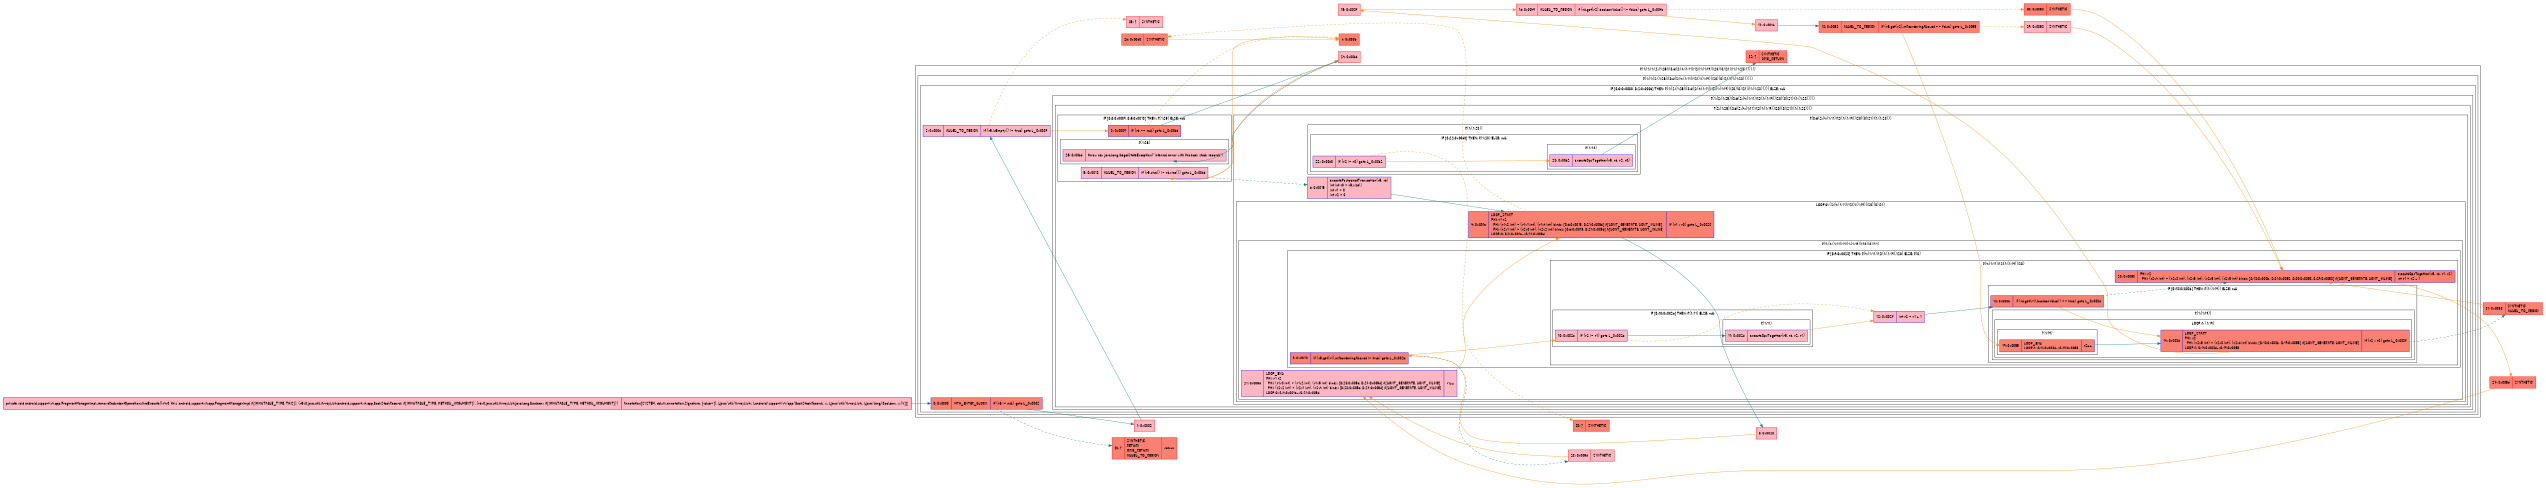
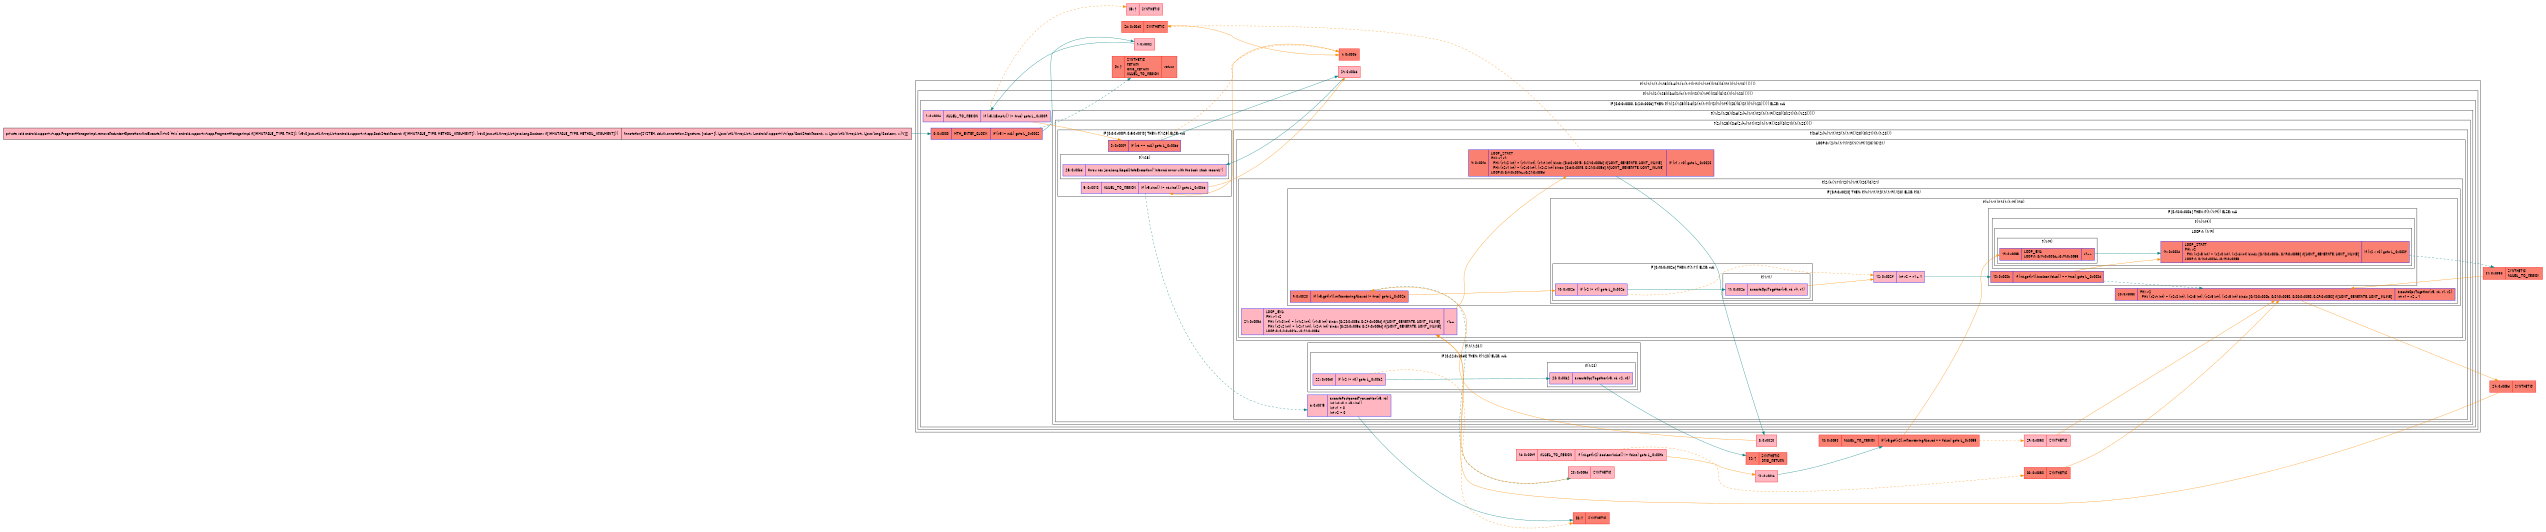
  digraph {
    fontname="Patrick Hand"
    rankdir=LR
    node [color=blue fillcolor=lightpink fontname="Patrick Hand" shape=record style=filled]
    edge [color=darkorange fontname="Patrick Hand"]
    n1 [label="{25\:\ 0x006d|throw new java.lang.IllegalStateException(\"Internal error with the back stack records\")\l}"]
    n2 [fillcolor=salmon label="{3\:\ 0x0009|if (r6 == null) goto L_0x0066\l}"]
    n3 [label="{5\:\ 0x0013|ADDED_TO_REGION\l|if (r5.size() != r6.size()) goto L_0x0066\l}"]
-   n4 [label="{11\:\ 0x002c|executeOpsTogether(r5, r6, r2, r1)\l}"]
+   n4 [label="{11\:\ 0x002c|executeOpsTogether(r5, r6, r7, r1)\l}"]
    n5 [label="{10\:\ 0x002a|if (r2 != r1) goto L_0x002c\l}"]
    n6 [fillcolor=salmon label="{19\:\ 0x0055|LOOP_END\lLOOP:1: B:14:0x003d\-\>B:19:0x0055\l|r2++\l}"]
    n7 [fillcolor=salmon label="{14\:\ 0x003d|LOOP_START\lPHI: r2 \l  PHI: (r2v5 int) = (r2v3 int), (r2v6 int) binds: [B:13:0x003b, B:19:0x0055] A[DONT_GENERATE, DONT_INLINE]\lLOOP:1: B:14:0x003d\-\>B:19:0x0055\l|if (r2 \< r0) goto L_0x003f\l}"]
    n8 [fillcolor=salmon label="{13\:\ 0x003b|if (r6.get(r1).booleanValue() == true) goto L_0x003d\l}"]
    n9 [label="{12\:\ 0x002f|int r2 = r1 + 1\l}"]
    n10 [fillcolor=salmon label="{20\:\ 0x0058|PHI: r2 \l  PHI: (r2v4 int) = (r2v3 int), (r2v5 int), (r2v5 int), (r2v5 int) binds: [B:13:0x003b, B:31:0x0058, B:30:0x0058, B:29:0x0058] A[DONT_GENERATE, DONT_INLINE]\l|executeOpsTogether(r5, r6, r1, r2)\lint r1 = r2 \- 1\l}"]
    n11 [fillcolor=salmon label="{9\:\ 0x0028|if (r5.get(r1).mReorderingAllowed != true) goto L_0x002a\l}"]
    n12 [label="{21\:\ 0x005d|LOOP_END\lPHI: r1 r2 \l  PHI: (r1v3 int) = (r1v2 int), (r1v5 int) binds: [B:28:0x005d, B:27:0x005d] A[DONT_GENERATE, DONT_INLINE]\l  PHI: (r2v2 int) = (r2v1 int), (r2v4 int) binds: [B:28:0x005d, B:27:0x005d] A[DONT_GENERATE, DONT_INLINE]\lLOOP:0: B:7:0x001e\-\>B:21:0x005d\l|r1++\l}"]
    n13 [fillcolor=salmon label="{7\:\ 0x001e|LOOP_START\lPHI: r1 r2 \l  PHI: (r1v2 int) = (r1v1 int), (r1v4 int) binds: [B:6:0x0015, B:21:0x005d] A[DONT_GENERATE, DONT_INLINE]\l  PHI: (r2v1 int) = (r2v0 int), (r2v2 int) binds: [B:6:0x0015, B:21:0x005d] A[DONT_GENERATE, DONT_INLINE]\lLOOP:0: B:7:0x001e\-\>B:21:0x005d\l|if (r1 \< r0) goto L_0x0020\l}"]
    n14 [label="{23\:\ 0x0062|executeOpsTogether(r5, r6, r2, r0)\l}"]
    n15 [label="{22\:\ 0x0060|if (r2 != r0) goto L_0x0062\l}"]
    n16 [label="{6\:\ 0x0015|executePostponedTransaction(r5, r6)\lint int r0 = r5.size()\lint r1 = 0\lint r2 = 0\l}"]
    n17 [fillcolor=salmon label="{0\:\ 0x0000|MTH_ENTER_BLOCK\l|if (r5 != null) goto L_0x0002\l}"]
    n18 [label="{2\:\ 0x0006|ADDED_TO_REGION\l|if (r5.isEmpty() != true) goto L_0x0009\l}"]
    n19 [color=red fillcolor=salmon label="{4\:\ 0x000b}"]
    n20 [color=red label="{24\:\ 0x0066}"]
-   n21 [color=red label="{15\:\ 0x003f}"]
    n22 [color=red fillcolor=salmon label="{31\:\ 0x0058|SYNTHETIC\lADDED_TO_REGION\l}"]
    n23 [color=red fillcolor=salmon label="{27\:\ 0x005d|SYNTHETIC\l}"]
    n24 [color=red label="{28\:\ 0x005d|SYNTHETIC\l}"]
    n25 [color=red label="{8\:\ 0x0020}"]
    n26 [color=red fillcolor=salmon label="{26\:\ 0x0060|SYNTHETIC\l}"]
    n27 [color=red fillcolor=salmon label="{32\:\ ?|SYNTHETIC\lORIG_RETURN\l}"]
    n28 [color=red fillcolor=salmon label="{33\:\ ?|SYNTHETIC\l}"]
    n29 [color=red label="{1\:\ 0x0002}"]
    n30 [color=red fillcolor=salmon label="{34\:\ ?|SYNTHETIC\lRETURN\lORIG_RETURN\lADDED_TO_REGION\l|return\l}"]
    n31 [color=red label="{35\:\ ?|SYNTHETIC\l}"]
    n32 [color=red label="{16\:\ 0x0049|ADDED_TO_REGION\l|if (r6.get(r2).booleanValue() != false) goto L_0x004b\l}"]
    n33 [color=red label="{17\:\ 0x004b}"]
    n34 [color=red fillcolor=salmon label="{30\:\ 0x0058|SYNTHETIC\l}"]
    n35 [color=red fillcolor=salmon label="{18\:\ 0x0053|ADDED_TO_REGION\l|if (r5.get(r2).mReorderingAllowed == false) goto L_0x0055\l}"]
    n36 [color=red label="{29\:\ 0x0058|SYNTHETIC\l}"]
    n37 [label="{private void android.support.v4.app.FragmentManagerImpl.removeRedundantOperationsAndExecute((r4v0 'this' android.support.v4.app.FragmentManagerImpl A[IMMUTABLE_TYPE, THIS]), (r5v0 java.util.ArrayList\<android.support.v4.app.BackStackRecord\> A[IMMUTABLE_TYPE, METHOD_ARGUMENT]), (r6v0 java.util.ArrayList\<java.lang.Boolean\> A[IMMUTABLE_TYPE, METHOD_ARGUMENT]))  | Annotation[SYSTEM, dalvik.annotation.Signature, \{value=[(, Ljava\/util\/ArrayList\<, Landroid\/support\/v4\/app\/BackStackRecord;, \>;, Ljava\/util\/ArrayList\<, Ljava\/lang\/Boolean;, \>;)V]\}]\l}" color=""]
    subgraph cluster_1 {
      label="R(1:(1:(1:(2:(1:25)|(3:6|(2:(4:(1:11)|12|(1:(1:19))|20)(0)|21)|(1:(1:23)))))))"
      subgraph cluster_2 {
        label="R(1:(1:(2:(1:25)|(3:6|(2:(4:(1:11)|12|(1:(1:19))|20)(0)|21)|(1:(1:23))))))"
        subgraph cluster_3 {
          label="IF [B:0:0x0000, B:2:0x0006] THEN: R(1:(2:(1:25)|(3:6|(2:(4:(1:11)|12|(1:(1:19))|20)(0)|21)|(1:(1:23))))) ELSE: null"
          n17
          n18
          subgraph cluster_4 {
            label="R(1:(2:(1:25)|(3:6|(2:(4:(1:11)|12|(1:(1:19))|20)(0)|21)|(1:(1:23)))))"
            subgraph cluster_5 {
              label="R(2:(1:25)|(3:6|(2:(4:(1:11)|12|(1:(1:19))|20)(0)|21)|(1:(1:23))))"
              subgraph cluster_6 {
                label="IF [B:3:0x0009, B:5:0x0013] THEN: R(1:25) ELSE: null"
                n2
                n3
                subgraph cluster_7 {
                  label="R(1:25)"
                  n1
                }
              }
              subgraph cluster_8 {
                label="R(3:6|(2:(4:(1:11)|12|(1:(1:19))|20)(0)|21)|(1:(1:23)))"
                n16
                subgraph cluster_9 {
                  label="LOOP:0: (2:(4:(1:11)|12|(1:(1:19))|20)(0)|21)"
                  n13
                  subgraph cluster_10 {
                    label="R(2:(4:(1:11)|12|(1:(1:19))|20)(0)|21)"
                    n12
                    subgraph cluster_11 {
                      label="IF [B:9:0x0028] THEN: R(4:(1:11)|12|(1:(1:19))|20) ELSE: R(0)"
                      n11
                      subgraph cluster_12 {
                        label="R(4:(1:11)|12|(1:(1:19))|20)"
                        n9
                        n10
                        subgraph cluster_13 {
                          label="IF [B:10:0x002a] THEN: R(1:11) ELSE: null"
                          n5
                          subgraph cluster_14 {
                            label="R(1:11)"
                            n4
                          }
                        }
                        subgraph cluster_15 {
                          label="IF [B:13:0x003b] THEN: R(1:(1:19)) ELSE: null"
                          n8
                          subgraph cluster_16 {
                            label="R(1:(1:19))"
                            subgraph cluster_17 {
                              label="LOOP:1: (1:19)"
                              n7
                              subgraph cluster_18 {
                                label="R(1:19)"
                                n6
                              }
                            }
                          }
                        }
                      }
                      subgraph cluster_19 {
                        label="R(0)"
                      }
                    }
                  }
                }
                subgraph cluster_20 {
                  label="R(1:(1:23))"
                  subgraph cluster_21 {
                    label="IF [B:22:0x0060] THEN: R(1:23) ELSE: null"
                    n15
                    subgraph cluster_22 {
                      label="R(1:23)"
                      n14
                    }
                  }
                }
              }
            }
          }
        }
      }
    }
    n2 -> n19 [style=dashed]
    n2 -> n20 [color=teal]
    n3 -> n16 [color=teal style=dashed]
    n3 -> n20
    n4 -> n9
    n5 -> n4 [color=teal]
    n5 -> n9 [style=dashed]
    n6 -> n7 [color=teal]
-   n7 -> n21
    n7 -> n22 [color=teal style=dashed]
    n8 -> n7
    n8 -> n10 [color=teal style=dashed]
    n9 -> n8 [color=teal]
    n10 -> n23
    n11 -> n5
    n11 -> n24 [color=teal style=dashed]
    n12 -> n13
    n13 -> n25 [color=teal]
    n13 -> n26 [style=dashed]
    n14 -> n27 [color=teal]
-   n15 -> n14
+   n15 -> n14 [color=teal]
    n15 -> n28 [style=dashed]
-   n16 -> n13 [color=teal]
+   n16 -> n28 [color=teal]
    n17 -> n29 [color=teal]
    n17 -> n30 [color=teal style=dashed]
    n18 -> n2
    n18 -> n31 [style=dashed]
    n19 -> n3
    n20 -> n1 [color=teal]
-   n21 -> n32
    n22 -> n10
    n23 -> n12
    n24 -> n12
    n25 -> n11
    n26 -> n19
    n29 -> n18 [color=teal]
    n32 -> n33
    n32 -> n34 [style=dashed]
    n33 -> n35 [color=teal]
    n34 -> n10
    n35 -> n6
    n35 -> n36 [style=dashed]
    n36 -> n10
    n37 -> n17 [color=teal]
  }
